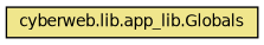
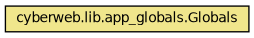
  digraph {
    rankdir=LR
-   n1 [color=black fillcolor=khaki fontname=Helvetica fontsize=10 height=0.2 label="cyberweb.lib.app_lib.Globals" shape=record style=filled width=0.4]
+   n1 [color=black fillcolor=khaki fontname=Helvetica fontsize=10 height=0.2 label="cyberweb.lib.app_globals.Globals" shape=record style=filled width=0.4]
  }
